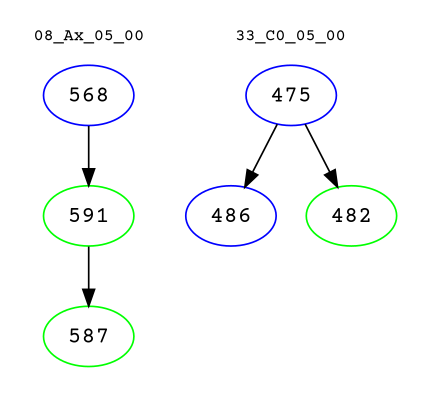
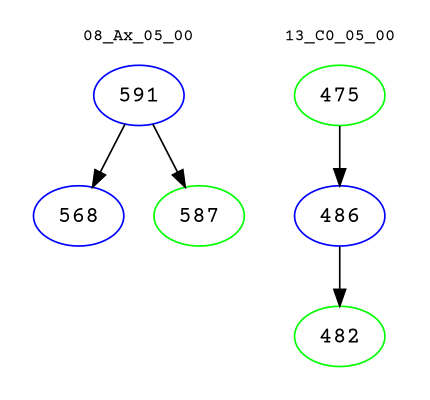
  digraph {
    fontname="Courier Prime"
    node [color=blue fontname="Courier Prime"]
    edge [color=black fontname="Courier Prime"]
-   n1 [color=green label=591]
+   n1 [label=591]
    n2 [label=568]
    n3 [color=green label=587]
    n4 [label=486]
-   n5 [label=475]
+   n5 [color=green label=475]
    n6 [color=green label=482]
    subgraph cluster_1 {
      color=white
      fontsize=10
      label="08_Ax_05_00"
      n1
      n2
      n3
    }
    subgraph cluster_2 {
      color=white
      fontsize=10
-     label="33_C0_05_00"
+     label="13_C0_05_00"
      n4
      n5
      n6
    }
-   n2 -> n1
+   n1 -> n2
    n1 -> n3
-   n5 -> n6
+   n4 -> n6
    n5 -> n4
  }
